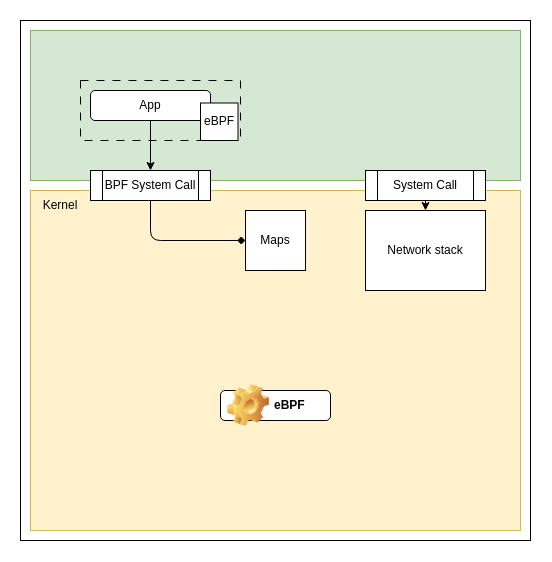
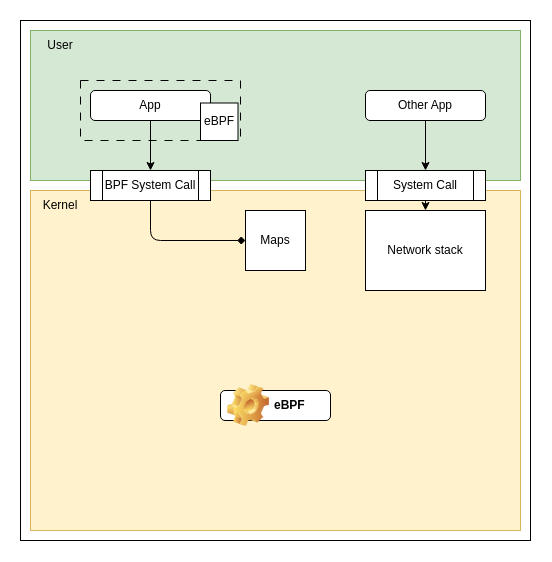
  <mxCell id="0" />
  <mxCell id="1" parent="0" />
  <mxCell id="2" value="" style="rounded=0;whiteSpace=wrap;html=1;" parent="1" vertex="1"><mxGeometry x="20" y="20" width="510" height="520" as="geometry" /></mxCell>
  <mxCell id="3" value="" style="rounded=0;whiteSpace=wrap;html=1;fillColor=#d5e8d4;strokeColor=#82b366;" parent="1" vertex="1"><mxGeometry x="30" y="30" width="490" height="150" as="geometry" /></mxCell>
  <mxCell id="4" value="" style="rounded=0;whiteSpace=wrap;html=1;fillColor=#fff2cc;strokeColor=#d6b656;" parent="1" vertex="1"><mxGeometry x="30" y="190" width="490" height="340" as="geometry" /></mxCell>
+ <mxCell id="5" value="User" style="text;html=1;strokeColor=none;fillColor=none;align=center;verticalAlign=middle;whiteSpace=wrap;rounded=0;" parent="1" vertex="1"><mxGeometry x="30" y="30" width="60" height="30" as="geometry" /></mxCell>
  <mxCell id="6" value="Kernel" style="text;html=1;strokeColor=none;fillColor=none;align=center;verticalAlign=middle;whiteSpace=wrap;rounded=0;" parent="1" vertex="1"><mxGeometry x="30" y="190" width="60" height="30" as="geometry" /></mxCell>
  <mxCell id="7" value="" style="rounded=0;whiteSpace=wrap;html=1;fillColor=none;dashed=1;dashPattern=8 8;" parent="1" vertex="1"><mxGeometry x="80" y="80" width="160" height="60" as="geometry" /></mxCell>
  <mxCell id="8" style="edgeStyle=none;html=1;exitX=0.5;exitY=1;exitDx=0;exitDy=0;" edge="1" parent="1" source="9" target="20"><mxGeometry relative="1" as="geometry" /></mxCell>
  <mxCell id="9" value="App" style="rounded=1;whiteSpace=wrap;html=1;" parent="1" vertex="1"><mxGeometry x="90" y="90" width="120" height="30" as="geometry" /></mxCell>
  <mxCell id="10" value="eBPF" style="whiteSpace=wrap;html=1;aspect=fixed;" parent="1" vertex="1"><mxGeometry x="200" y="102.5" width="37.5" height="37.5" as="geometry" /></mxCell>
  <mxCell id="11" style="edgeStyle=none;html=1;exitX=0.5;exitY=1;exitDx=0;exitDy=0;entryX=0.5;entryY=0;entryDx=0;entryDy=0;" parent="1" edge="1"><mxGeometry relative="1" as="geometry"><mxPoint x="151" y="340" as="targetPoint" /></mxGeometry></mxCell>
  <mxCell id="12" value="eBPF" style="label;whiteSpace=wrap;html=1;image=img/clipart/Gear_128x128.png" parent="1" vertex="1"><mxGeometry x="220" y="390" width="110" height="30" as="geometry" /></mxCell>
+ <mxCell id="13" style="edgeStyle=none;html=1;exitX=0.5;exitY=1;exitDx=0;exitDy=0;entryX=0.5;entryY=0;entryDx=0;entryDy=0;" parent="1" source="14" target="16" edge="1"><mxGeometry relative="1" as="geometry" /></mxCell>
+ <mxCell id="14" value="Other App" style="rounded=1;whiteSpace=wrap;html=1;" parent="1" vertex="1"><mxGeometry x="365" y="90" width="120" height="30" as="geometry" /></mxCell>
  <mxCell id="15" style="edgeStyle=none;html=1;exitX=0.5;exitY=1;exitDx=0;exitDy=0;entryX=0.5;entryY=0;entryDx=0;entryDy=0;" parent="1" source="16" target="17" edge="1"><mxGeometry relative="1" as="geometry" /></mxCell>
  <mxCell id="16" value="System Call" style="shape=process;whiteSpace=wrap;html=1;backgroundOutline=1;" parent="1" vertex="1"><mxGeometry x="365" y="170" width="120" height="30" as="geometry" /></mxCell>
  <mxCell id="17" value="Network stack" style="rounded=0;whiteSpace=wrap;html=1;" parent="1" vertex="1"><mxGeometry x="365" y="210" width="120" height="80" as="geometry" /></mxCell>
  <mxCell id="18" value="Maps" style="whiteSpace=wrap;html=1;aspect=fixed;" parent="1" vertex="1"><mxGeometry x="245" y="210" width="60" height="60" as="geometry" /></mxCell>
  <mxCell id="19" style="edgeStyle=none;html=1;exitX=0.5;exitY=1;exitDx=0;exitDy=0;entryX=0;entryY=0.5;entryDx=0;entryDy=0;endArrow=diamond;" edge="1" parent="1" source="20" target="18"><mxGeometry relative="1" as="geometry"><Array as="points"><mxPoint x="150" y="240" /></Array></mxGeometry></mxCell>
  <mxCell id="20" value="BPF System Call" style="shape=process;whiteSpace=wrap;html=1;backgroundOutline=1;" vertex="1" parent="1"><mxGeometry x="90" y="170" width="120" height="30" as="geometry" /></mxCell>
